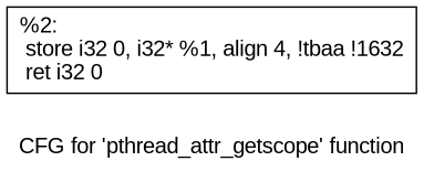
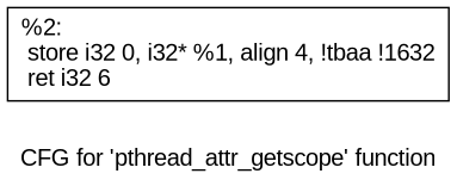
  digraph {
    label="CFG for 'pthread_attr_getscope' function"
    fontname="Liberation Sans"
-   n1 [label="{%2:\l  store i32 0, i32* %1, align 4, !tbaa !1632\l  ret i32 0\l}" shape=record fontname="Liberation Sans"]
+   n1 [label="{%2:\l  store i32 0, i32* %1, align 4, !tbaa !1632\l  ret i32 6\l}" shape=record fontname="Liberation Sans"]
  }
